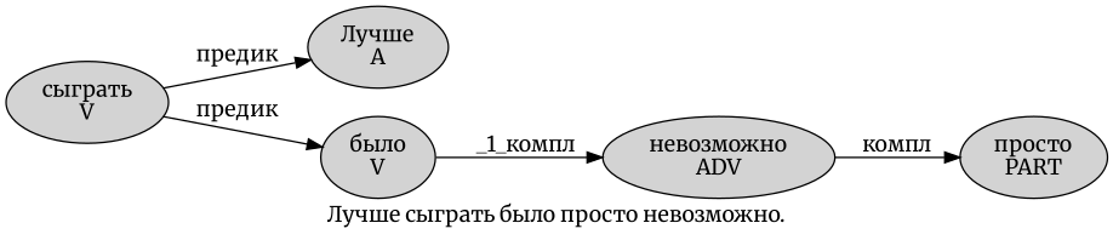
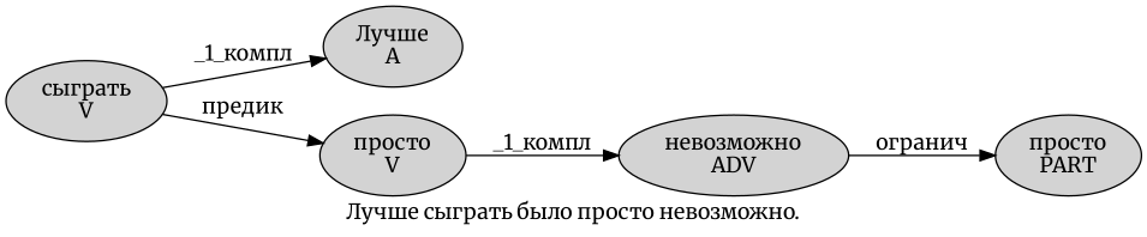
  digraph {
    fontname=Merriweather
    label="Лучше сыграть было просто невозможно."
    rankdir=LR
    node [fillcolor=lightgray fontname=Merriweather penwidth=1 shape=ellipse style=filled]
    edge [fontname=Merriweather]
    n1 [label="Лучше\nA"]
    n2 [label="сыграть\nV"]
-   n3 [label="было\nV"]
+   n3 [label="просто\nV"]
    n4 [label="невозможно\nADV"]
    n5 [label="просто\nPART"]
-   n2 -> n1 [label="предик"]
+   n2 -> n1 [label="_1_компл"]
    n2 -> n3 [label="предик"]
    n3 -> n4 [label="_1_компл"]
-   n4 -> n5 [label="компл"]
+   n4 -> n5 [label="огранич"]
  }
